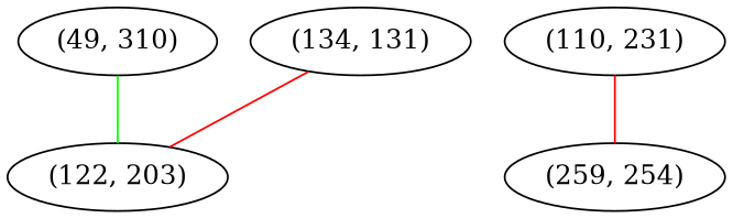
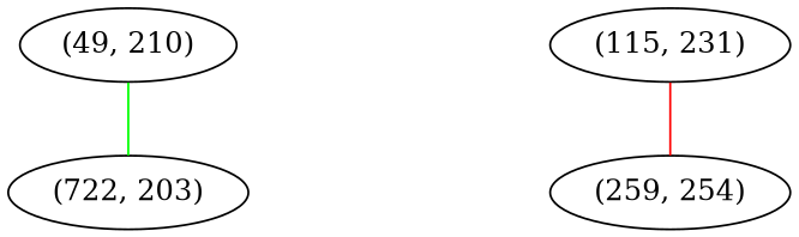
  graph {
    edge [color=red weight=1]
-   "(49, 210)" [label="(49, 310)"]
-   "(122, 203)"
-   "(134, 131)"
-   "(115, 231)" [label="(110, 231)"]
+   "(49, 210)"
+   "(122, 203)" [label="(722, 203)"]
+   "(115, 231)"
    "(259, 254)"
    "(49, 210)" -- "(122, 203)" [color=green weight=2]
-   "(134, 131)" -- "(122, 203)"
    "(115, 231)" -- "(259, 254)"
  }
